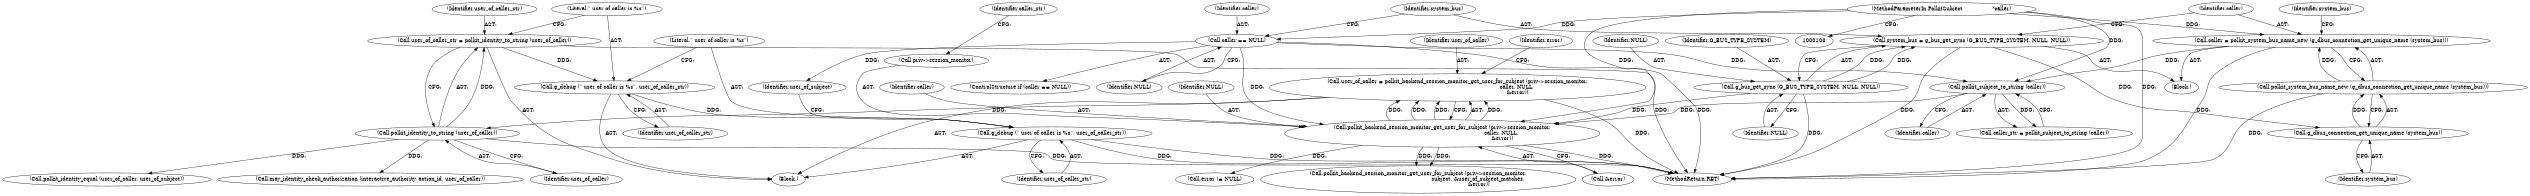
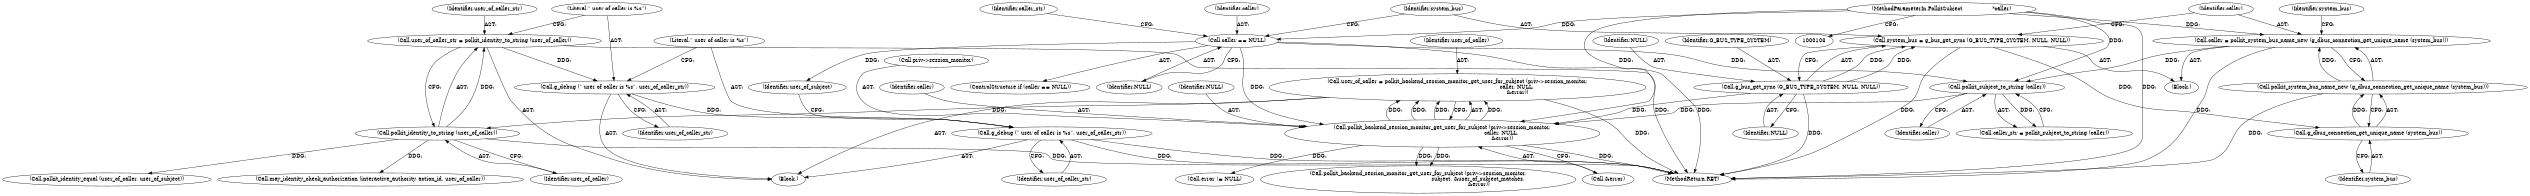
  digraph {
    n1 [label="(Call,user_of_caller_str = polkit_identity_to_string (user_of_caller))"]
    n2 [label="(Call,polkit_identity_to_string (user_of_caller))"]
    n3 [label="(Call,g_debug (\" user of caller is %s\", user_of_caller_str))"]
    n4 [label="(Block,)"]
    n5 [label="(MethodReturn,RET)"]
    n6 [label="(Call,may_identity_check_authorization (interactive_authority, action_id, user_of_caller))"]
    n7 [label="(Identifier,user_of_caller)"]
    n8 [label="(Call,polkit_identity_equal (user_of_caller, user_of_subject))"]
    n9 [label="(Call,g_debug (\" user of caller is %s\", user_of_caller_str))"]
    n10 [label="(Identifier,user_of_caller_str)"]
    n11 [label="(Call,user_of_caller = polkit_backend_session_monitor_get_user_for_subject (priv->session_monitor,\n                                                                        caller, NULL,\n                                                                         &error))"]
    n12 [label="(Call,polkit_backend_session_monitor_get_user_for_subject (priv->session_monitor,\n                                                                        caller, NULL,\n                                                                         &error))"]
    n13 [label="(Call,polkit_backend_session_monitor_get_user_for_subject (priv->session_monitor,\n                                                                         subject, &user_of_subject_matches,\n                                                                          &error))"]
    n14 [label="(Call,&error)"]
    n15 [label="(Call,error != NULL)"]
    n16 [label="(Call,polkit_subject_to_string (caller))"]
    n17 [label="(Identifier,caller)"]
    n18 [label="(Call,caller_str = polkit_subject_to_string (caller))"]
    n19 [label="(Call,caller = polkit_system_bus_name_new (g_dbus_connection_get_unique_name (system_bus)))"]
    n20 [label="(Call,polkit_system_bus_name_new (g_dbus_connection_get_unique_name (system_bus)))"]
    n21 [label="(Block,)"]
    n22 [label="(Call,g_dbus_connection_get_unique_name (system_bus))"]
    n23 [label="(Identifier,system_bus)"]
    n24 [label="(Call,system_bus = g_bus_get_sync (G_BUS_TYPE_SYSTEM, NULL, NULL))"]
    n25 [label="(Call,g_bus_get_sync (G_BUS_TYPE_SYSTEM, NULL, NULL))"]
    n26 [label="(Identifier,NULL)"]
    n27 [label="(Call,caller == NULL)"]
    n28 [label="(ControlStructure,if (caller == NULL))"]
    n29 [label="(Identifier,NULL)"]
    n30 [label="(Identifier,user_of_subject)"]
    n31 [label="(MethodParameterIn,PolkitSubject                  *caller)"]
    1000103
    n33 [label="(Identifier,user_of_caller_str)"]
    n34 [label="(Identifier,user_of_caller)"]
    n35 [label="(Literal,\" user of caller is %s\")"]
    n36 [label="(Identifier,system_bus)"]
    n37 [label="(Call,priv->session_monitor)"]
    n38 [label="(Identifier,caller)"]
    n39 [label="(Identifier,caller)"]
    n40 [label="(Identifier,NULL)"]
    n41 [label="(Identifier,caller)"]
    n42 [label="(Identifier,system_bus)"]
    n43 [label="(Identifier,G_BUS_TYPE_SYSTEM)"]
-   n44 [label="(Identifier,error)"]
    n45 [label="(Identifier,NULL)"]
    n46 [label="(Literal,\" user of caller is %s\")"]
    n47 [label="(Identifier,user_of_caller_str)"]
    n48 [label="(Identifier,caller_str)"]
    n1 -> n2 [label="CFG: "]
    n1 -> n3 [label="DDG: "]
    n1 -> n4 [label="AST: "]
    n1 -> n5 [label="DDG: "]
    n2 -> n1 [label="AST: "]
    n2 -> n1 [label="DDG: "]
    n2 -> n5 [label="DDG: "]
    n2 -> n6 [label="DDG: "]
    n2 -> n7 [label="CFG: "]
    n2 -> n8 [label="DDG: "]
    n3 -> n4 [label="AST: "]
    n3 -> n9 [label="DDG: "]
    n3 -> n10 [label="CFG: "]
    n7 -> n2 [label="AST: "]
    n9 -> n4 [label="AST: "]
    n9 -> n5 [label="DDG: "]
    n9 -> n5 [label="DDG: "]
    n9 -> n33 [label="CFG: "]
    n10 -> n3 [label="AST: "]
    n11 -> n2 [label="DDG: "]
    n11 -> n4 [label="AST: "]
    n11 -> n5 [label="DDG: "]
    n11 -> n12 [label="CFG: "]
    n12 -> n5 [label="DDG: "]
    n12 -> n11 [label="AST: "]
    n12 -> n11 [label="DDG: "]
    n12 -> n11 [label="DDG: "]
    n12 -> n11 [label="DDG: "]
    n12 -> n11 [label="DDG: "]
    n12 -> n13 [label="DDG: "]
    n12 -> n13 [label="DDG: "]
    n12 -> n14 [label="CFG: "]
    n12 -> n15 [label="DDG: "]
    n14 -> n12 [label="AST: "]
    n16 -> n12 [label="DDG: "]
    n16 -> n17 [label="CFG: "]
    n16 -> n18 [label="AST: "]
    n16 -> n18 [label="DDG: "]
    n17 -> n16 [label="AST: "]
    n18 -> n16 [label="CFG: "]
    n19 -> n5 [label="DDG: "]
    n19 -> n16 [label="DDG: "]
    n19 -> n20 [label="CFG: "]
    n19 -> n21 [label="AST: "]
    n20 -> n5 [label="DDG: "]
    n20 -> n19 [label="AST: "]
    n20 -> n19 [label="DDG: "]
    n20 -> n22 [label="CFG: "]
    n22 -> n20 [label="AST: "]
    n22 -> n20 [label="DDG: "]
    n22 -> n23 [label="CFG: "]
    n23 -> n22 [label="AST: "]
    n24 -> n5 [label="DDG: "]
    n24 -> n21 [label="AST: "]
    n24 -> n22 [label="DDG: "]
    n24 -> n25 [label="CFG: "]
    n25 -> n5 [label="DDG: "]
    n25 -> n12 [label="DDG: "]
    n25 -> n24 [label="AST: "]
    n25 -> n24 [label="DDG: "]
    n25 -> n24 [label="DDG: "]
    n25 -> n26 [label="CFG: "]
    n26 -> n25 [label="AST: "]
    n27 -> n5 [label="DDG: "]
    n27 -> n12 [label="DDG: "]
    n27 -> n16 [label="DDG: "]
    n27 -> n28 [label="AST: "]
    n27 -> n29 [label="CFG: "]
    n27 -> n30 [label="DDG: "]
    n29 -> n27 [label="AST: "]
    n30 -> n9 [label="CFG: "]
    n31 -> n5 [label="DDG: "]
    n31 -> n12 [label="DDG: "]
    n31 -> n16 [label="DDG: "]
    n31 -> n19 [label="DDG: "]
    n31 -> n27 [label="DDG: "]
    n31 -> 1000103 [label="CFG: "]
    n33 -> n9 [label="AST: "]
    n34 -> n11 [label="AST: "]
    n35 -> n1 [label="CFG: "]
    n35 -> n3 [label="AST: "]
    n36 -> n24 [label="AST: "]
    n36 -> n27 [label="CFG: "]
    n37 -> n12 [label="AST: "]
    n38 -> n12 [label="AST: "]
    n39 -> n27 [label="AST: "]
    n40 -> n25 [label="AST: "]
    n41 -> n19 [label="AST: "]
    n41 -> n24 [label="CFG: "]
    n42 -> n19 [label="CFG: "]
    n43 -> n25 [label="AST: "]
-   n44 -> n11 [label="CFG: "]
    n45 -> n12 [label="AST: "]
    n46 -> n3 [label="CFG: "]
    n46 -> n9 [label="AST: "]
    n47 -> n1 [label="AST: "]
-   n48 -> n37 [label="CFG: "]
+   n48 -> n27 [label="CFG: "]
  }
